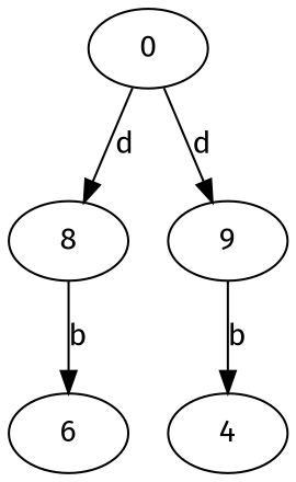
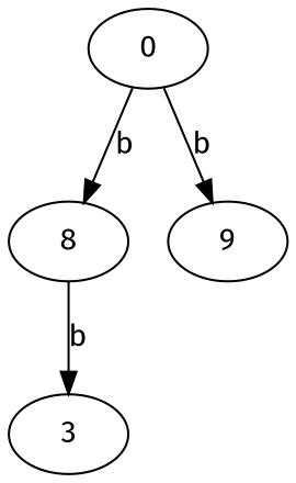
  strict digraph {
    fontname="Fira Sans"
    node [fontname="Fira Sans"]
    edge [fontname="Fira Sans"]
    0
    8
    9
-   3 [label=6]
-   4
-   0 -> 8 [label=d]
-   0 -> 9 [label=d]
+   3
+   0 -> 8 [label=b]
+   0 -> 9 [label=b]
    8 -> 3 [label=b]
-   9 -> 4 [label=b]
  }
